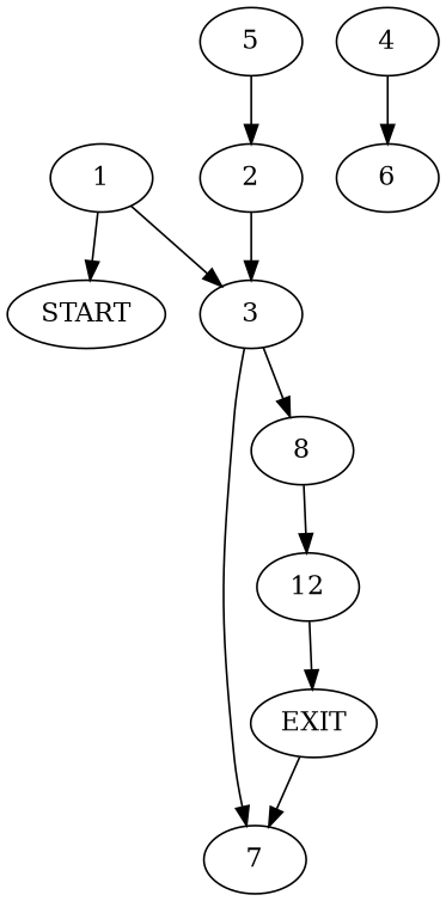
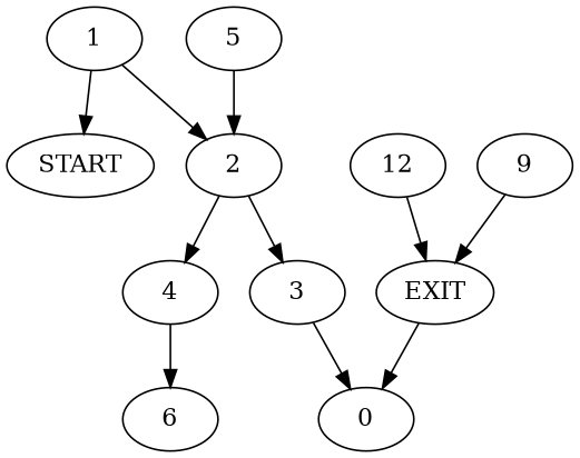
  digraph {
    n1 [label=START]
    1
    2
    n4 [label=EXIT]
-   7
+   7 [label=0]
    3
    4
-   8
    6
    n10 [label=12]
    5
+   9
    1 -> n1
-   1 -> 3
+   1 -> 2
    2 -> 3
+   2 -> 4
    n4 -> 7
    3 -> 7
-   3 -> 8
    4 -> 6
-   8 -> n10
    n10 -> n4
    5 -> 2
+   9 -> n4
  }
